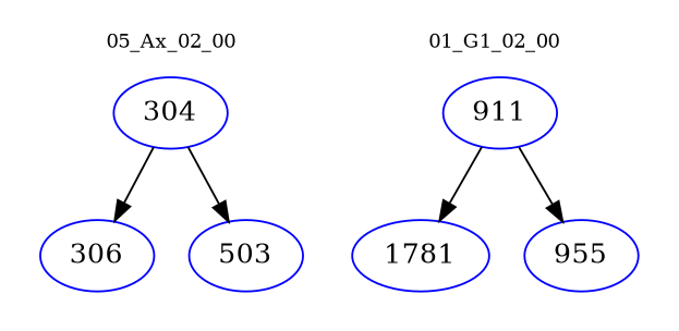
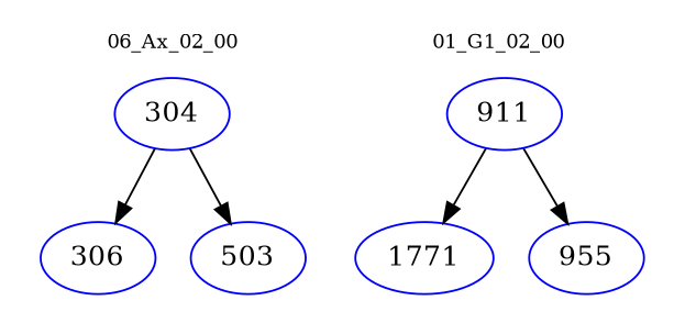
  digraph {
    node [color=blue]
    edge [color=black]
    n1 [label=304]
    n2 [label=306]
    n3 [label=503]
    n4 [label=911]
-   n5 [label=1781]
+   n5 [label=1771]
    n6 [label=955]
    subgraph cluster_1 {
      color=white
      fontsize=10
-     label="05_Ax_02_00"
+     label="06_Ax_02_00"
      n1
      n2
      n3
    }
    subgraph cluster_2 {
      color=white
      fontsize=10
      label="01_G1_02_00"
      n4
      n5
      n6
    }
    n1 -> n2
    n1 -> n3
    n4 -> n5
    n4 -> n6
  }
